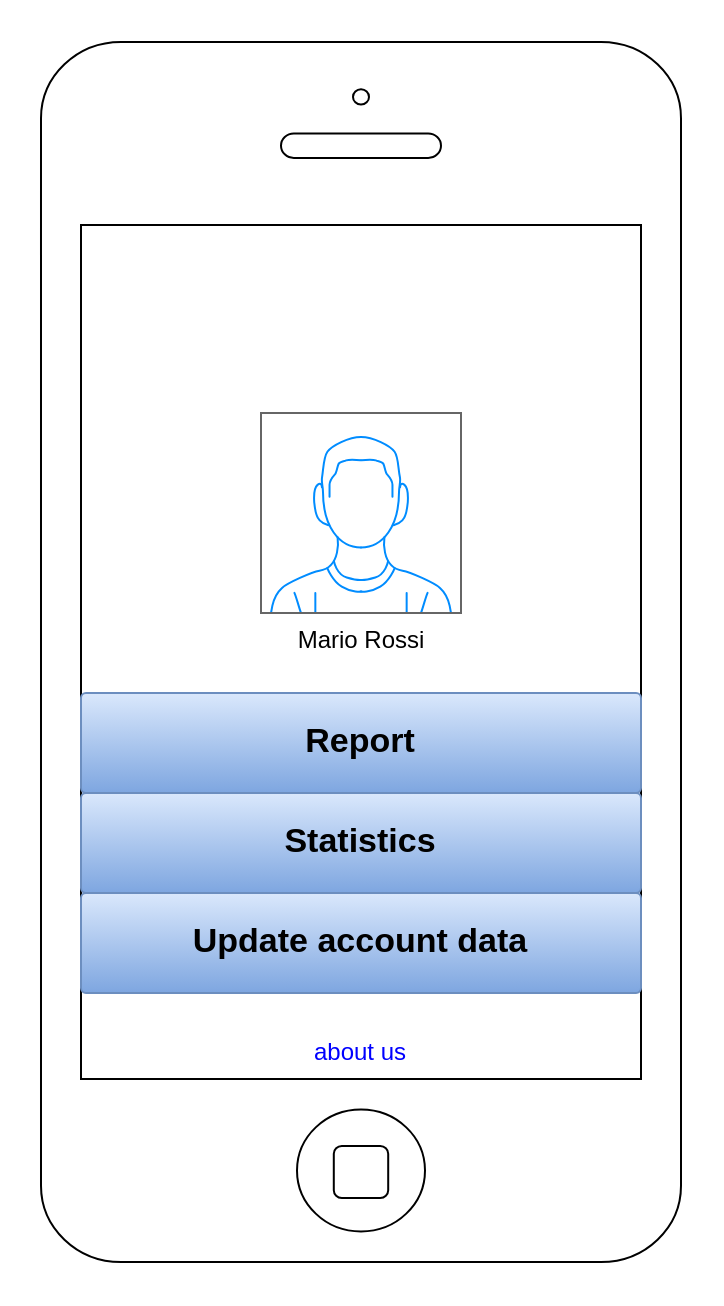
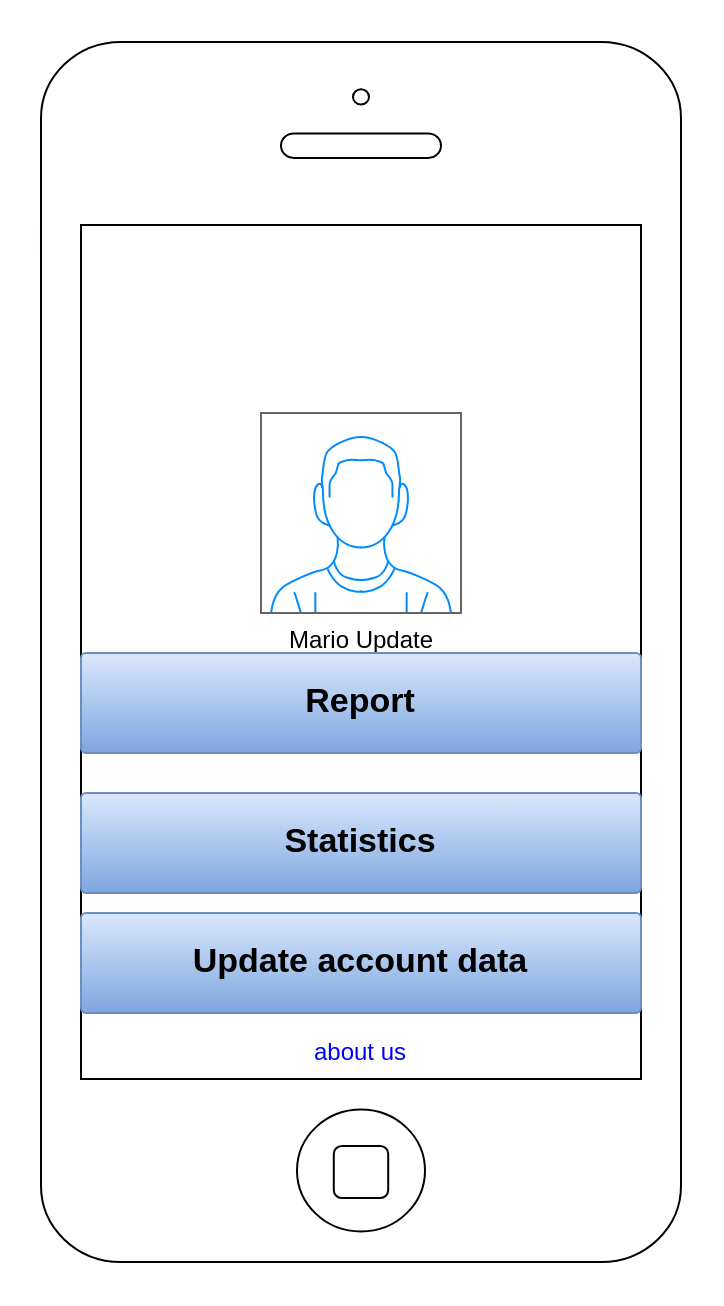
  <mxCell id="0" />
  <mxCell id="1" parent="0" />
  <mxCell id="2" value="" style="html=1;verticalLabelPosition=bottom;labelBackgroundColor=#ffffff;verticalAlign=top;shadow=0;dashed=0;strokeWidth=1;shape=mxgraph.ios7.misc.iphone;gradientColor=none;fillColor=#FFFFFF;" parent="1" vertex="1"><mxGeometry x="20" y="20.5" width="320" height="610" as="geometry" /></mxCell>
- <mxCell id="3" value="Mario Rossi" style="verticalLabelPosition=bottom;shadow=0;dashed=0;align=center;html=1;verticalAlign=top;strokeWidth=1;shape=mxgraph.mockup.containers.userMale;strokeColor=#666666;strokeColor2=#008cff;fillColor=#ffffff;" vertex="1" parent="1"><mxGeometry x="130" y="206" width="100" height="100" as="geometry" /></mxCell>
+ <mxCell id="3" value="Mario Update" style="verticalLabelPosition=bottom;shadow=0;dashed=0;align=center;html=1;verticalAlign=top;strokeWidth=1;shape=mxgraph.mockup.containers.userMale;strokeColor=#666666;strokeColor2=#008cff;fillColor=#ffffff;" vertex="1" parent="1"><mxGeometry x="130" y="206" width="100" height="100" as="geometry" /></mxCell>
  <mxCell id="4" value="&lt;font color=&quot;#0000ff&quot;&gt;about us&lt;/font&gt;" style="text;html=1;strokeColor=none;fillColor=none;align=center;verticalAlign=middle;whiteSpace=wrap;rounded=0;shadow=0;" vertex="1" parent="1"><mxGeometry x="40" y="516" width="280" height="20" as="geometry" /></mxCell>
- <mxCell id="5" value="&lt;font style=&quot;font-size: 17px&quot;&gt;&lt;b&gt;Report&lt;/b&gt;&lt;/font&gt;" style="strokeWidth=1;html=1;shadow=0;dashed=0;shape=mxgraph.ios.iTextInput;strokeColor=#6c8ebf;buttonText=;fontSize=8;fillColor=#dae8fc;whiteSpace=wrap;align=center;gradientColor=#7ea6e0;" vertex="1" parent="1"><mxGeometry x="40" y="346" width="280" height="50" as="geometry" /></mxCell>
- <mxCell id="6" value="&lt;b&gt;&lt;font style=&quot;font-size: 17px&quot;&gt;Update account data&lt;/font&gt;&lt;/b&gt;" style="strokeWidth=1;html=1;shadow=0;dashed=0;shape=mxgraph.ios.iTextInput;strokeColor=#6c8ebf;buttonText=;fontSize=8;fillColor=#dae8fc;whiteSpace=wrap;align=center;gradientColor=#7ea6e0;" vertex="1" parent="1"><mxGeometry x="40" y="446" width="280" height="50" as="geometry" /></mxCell>
+ <mxCell id="5" value="&lt;font style=&quot;font-size: 17px&quot;&gt;&lt;b&gt;Report&lt;/b&gt;&lt;/font&gt;" style="strokeWidth=1;html=1;shadow=0;dashed=0;shape=mxgraph.ios.iTextInput;strokeColor=#6c8ebf;buttonText=;fontSize=8;fillColor=#dae8fc;whiteSpace=wrap;align=center;gradientColor=#7ea6e0;" vertex="1" parent="1"><mxGeometry x="40" y="326" width="280" height="50" as="geometry" /></mxCell>
+ <mxCell id="6" value="&lt;b&gt;&lt;font style=&quot;font-size: 17px&quot;&gt;Update account data&lt;/font&gt;&lt;/b&gt;" style="strokeWidth=1;html=1;shadow=0;dashed=0;shape=mxgraph.ios.iTextInput;strokeColor=#6c8ebf;buttonText=;fontSize=8;fillColor=#dae8fc;whiteSpace=wrap;align=center;gradientColor=#7ea6e0;" vertex="1" parent="1"><mxGeometry x="40" y="456" width="280" height="50" as="geometry" /></mxCell>
  <mxCell id="7" value="&lt;b&gt;&lt;font style=&quot;font-size: 17px&quot;&gt;Statistics&lt;/font&gt;&lt;/b&gt;" style="strokeWidth=1;html=1;shadow=0;dashed=0;shape=mxgraph.ios.iTextInput;strokeColor=#6c8ebf;buttonText=;fontSize=8;fillColor=#dae8fc;whiteSpace=wrap;align=center;gradientColor=#7ea6e0;" vertex="1" parent="1"><mxGeometry x="40" y="396" width="280" height="50" as="geometry" /></mxCell>
